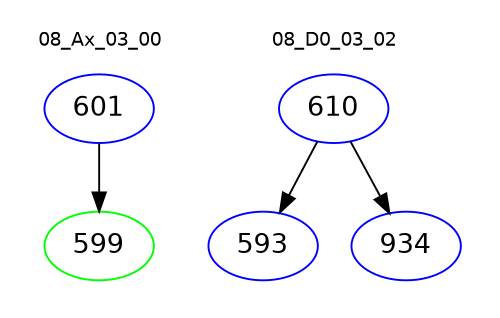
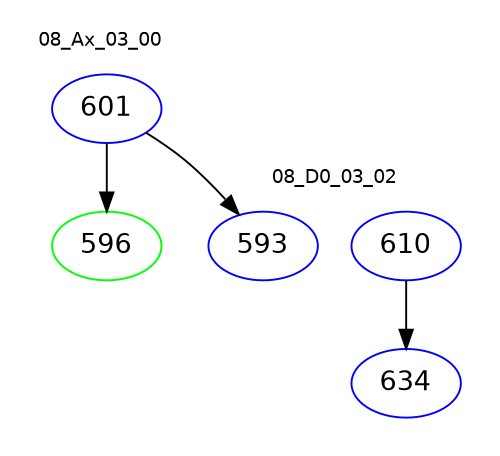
  digraph {
    fontname="DejaVu Sans"
    node [color=blue fontname="DejaVu Sans"]
    edge [color=black fontname="DejaVu Sans"]
    n1 [label=601]
-   n2 [color=green label=599]
+   n2 [color=green label=596]
    n3 [label=610]
    n4 [label=593]
-   n5 [label=934]
+   n5 [label=634]
    subgraph cluster_1 {
      color=white
      fontsize=10
      label="08_Ax_03_00"
      n1
      n2
    }
    subgraph cluster_2 {
      color=white
      fontsize=10
      label="08_D0_03_02"
      n3
      n4
      n5
    }
    n1 -> n2
-   n3 -> n4
+   n1 -> n4
    n3 -> n5
  }
